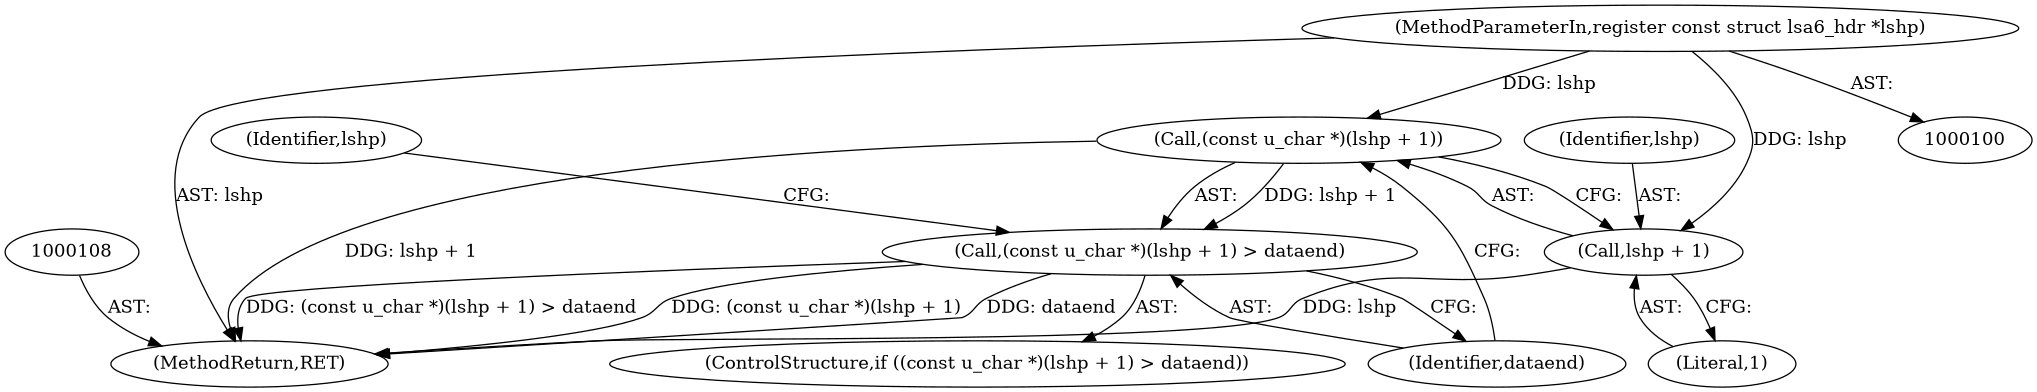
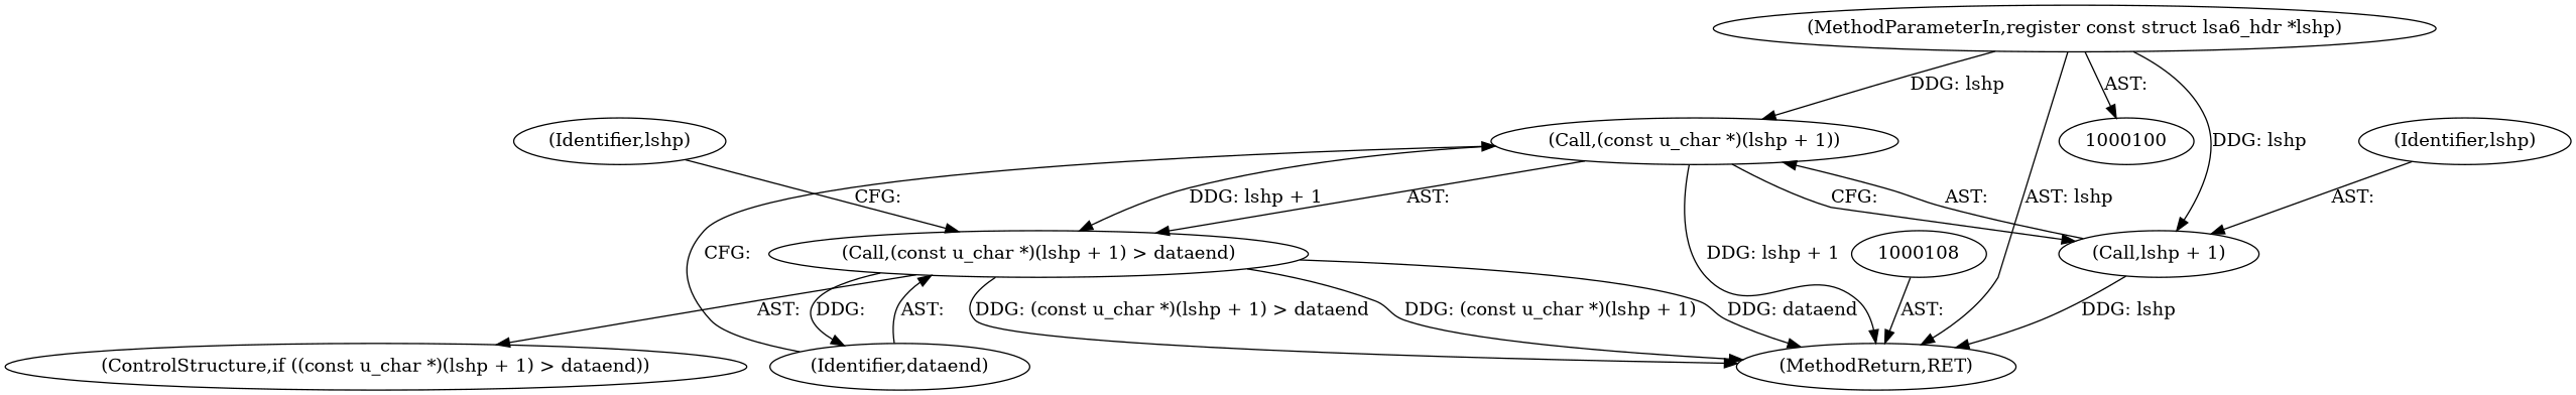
  digraph {
    n1 [label="(MethodParameterIn,register const struct lsa6_hdr *lshp)"]
    n2 [label="(Call,(const u_char *)(lshp + 1))"]
    n3 [label="(Call,lshp + 1)"]
    n4 [label="(MethodReturn,RET)"]
    1000100
    n6 [label="(Call,(const u_char *)(lshp + 1) > dataend)"]
-   n7 [label="(Literal,1)"]
    n8 [label="(Identifier,dataend)"]
    n9 [label="(ControlStructure,if ((const u_char *)(lshp + 1) > dataend))"]
    n10 [label="(Identifier,lshp)"]
    n11 [label="(Identifier,lshp)"]
    1000108
    n1 -> n2 [label="DDG: lshp"]
    n1 -> n3 [label="DDG: lshp"]
    n1 -> n4 [label="AST: lshp"]
    n1 -> 1000100 [label="AST: "]
    n2 -> n3 [label="CFG: "]
    n2 -> n4 [label="DDG: lshp + 1"]
    n2 -> n6 [label="AST: "]
    n2 -> n6 [label="DDG: lshp + 1"]
    n3 -> n2 [label="AST: "]
    n3 -> n4 [label="DDG: lshp"]
-   n3 -> n7 [label="CFG: "]
    n6 -> n4 [label="DDG: (const u_char *)(lshp + 1)"]
    n6 -> n4 [label="DDG: dataend"]
    n6 -> n4 [label="DDG: (const u_char *)(lshp + 1) > dataend"]
-   n6 -> n8 [label="CFG: "]
+   n6 -> n8 [label="DDG: "]
    n6 -> n9 [label="AST: "]
-   n7 -> n3 [label="AST: "]
    n8 -> n2 [label="CFG: "]
    n8 -> n6 [label="AST: "]
    n10 -> n3 [label="AST: "]
    n11 -> n6 [label="CFG: "]
    1000108 -> n4 [label="AST: "]
  }
